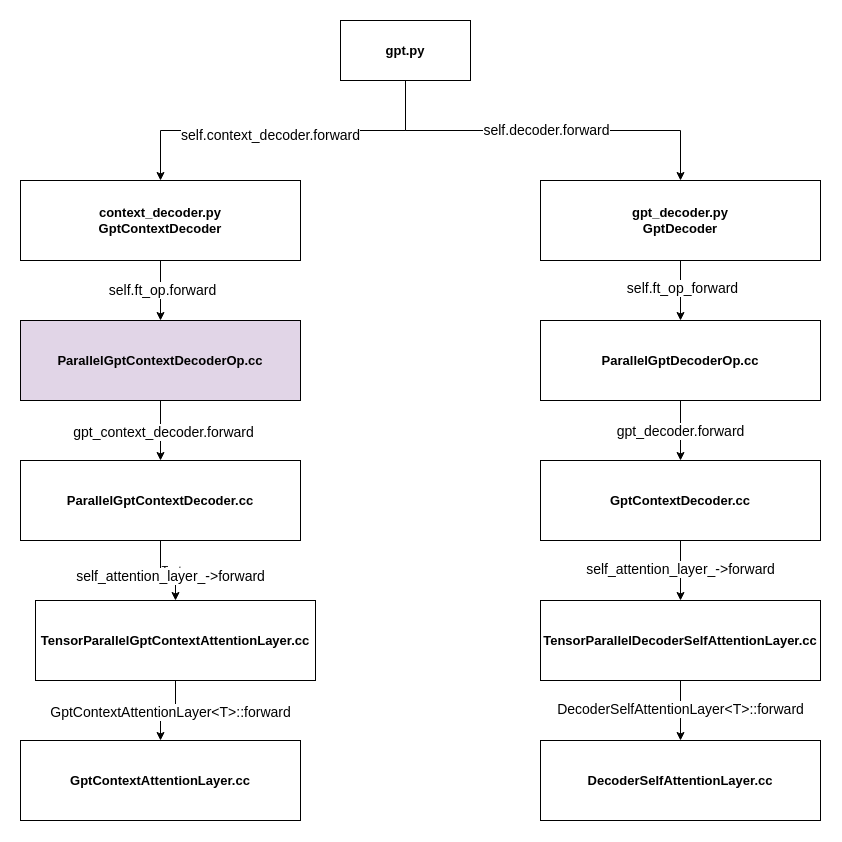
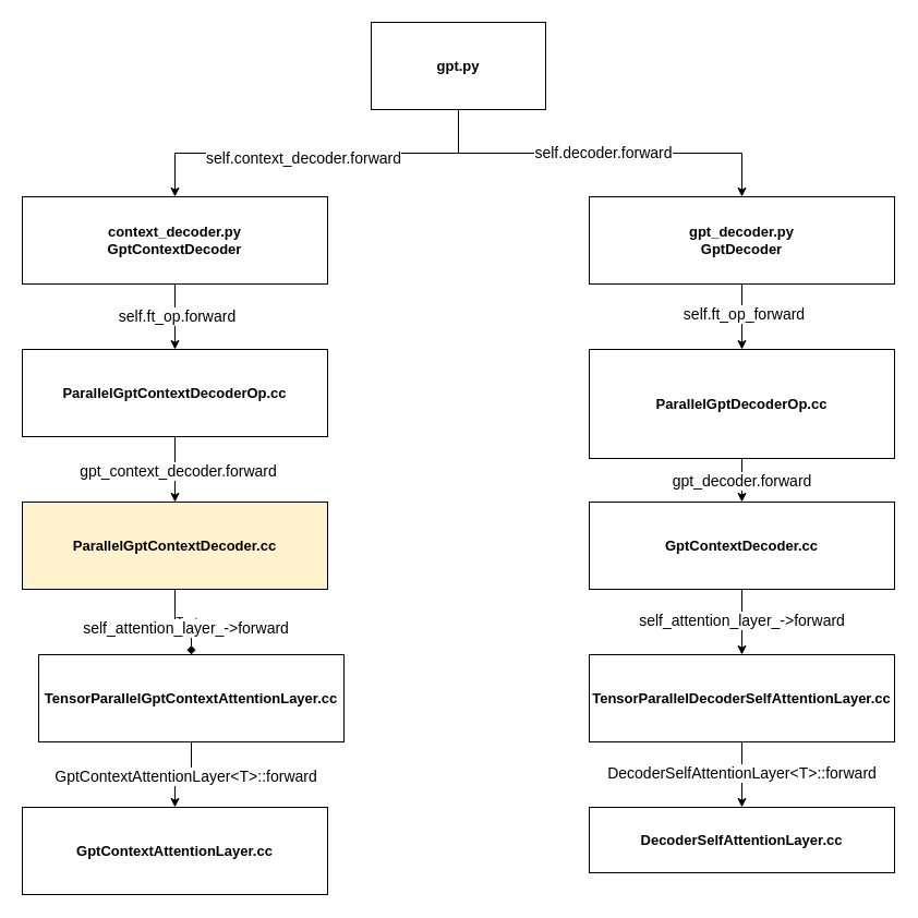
  <mxCell id="0" />
  <mxCell id="1" parent="0" />
  <mxCell id="2" value="" style="edgeStyle=orthogonalEdgeStyle;rounded=0;orthogonalLoop=1;jettySize=auto;html=1;entryX=0.5;entryY=0;entryDx=0;entryDy=0;exitX=0.5;exitY=1;exitDx=0;exitDy=0;" edge="1" parent="1" source="6" target="9"><mxGeometry relative="1" as="geometry"><mxPoint x="420" y="190" as="targetPoint" /></mxGeometry></mxCell>
  <mxCell id="3" value="&lt;font style=&quot;font-size: 14px;&quot;&gt;self.context_decoder.forward&lt;/font&gt;" style="edgeLabel;html=1;align=center;verticalAlign=middle;resizable=0;points=[];" vertex="1" connectable="0" parent="2"><mxGeometry x="0.076" y="4" relative="1" as="geometry"><mxPoint as="offset" /></mxGeometry></mxCell>
  <mxCell id="4" style="edgeStyle=orthogonalEdgeStyle;rounded=0;orthogonalLoop=1;jettySize=auto;html=1;entryX=0.5;entryY=0;entryDx=0;entryDy=0;exitX=0.5;exitY=1;exitDx=0;exitDy=0;" edge="1" parent="1" source="6" target="22"><mxGeometry relative="1" as="geometry" /></mxCell>
  <mxCell id="5" value="&lt;font style=&quot;font-size: 14px;&quot;&gt;self.decoder.forward&lt;/font&gt;" style="edgeLabel;html=1;align=center;verticalAlign=middle;resizable=0;points=[];" vertex="1" connectable="0" parent="4"><mxGeometry x="0.012" y="1" relative="1" as="geometry"><mxPoint as="offset" /></mxGeometry></mxCell>
- <mxCell id="6" value="&lt;font size=&quot;1&quot; style=&quot;&quot;&gt;&lt;b style=&quot;font-size: 13px;&quot;&gt;gpt.py&lt;/b&gt;&lt;/font&gt;" style="rounded=0;whiteSpace=wrap;html=1;" vertex="1" parent="1"><mxGeometry x="340" y="20" width="130" height="60" as="geometry" /></mxCell>
+ <mxCell id="6" value="&lt;font size=&quot;1&quot; style=&quot;&quot;&gt;&lt;b style=&quot;font-size: 13px;&quot;&gt;gpt.py&lt;/b&gt;&lt;/font&gt;" style="rounded=0;whiteSpace=wrap;html=1;" vertex="1" parent="1"><mxGeometry x="340" y="20" width="160" height="80" as="geometry" /></mxCell>
  <mxCell id="7" value="" style="edgeStyle=orthogonalEdgeStyle;rounded=0;orthogonalLoop=1;jettySize=auto;html=1;" edge="1" parent="1" source="9" target="12"><mxGeometry relative="1" as="geometry" /></mxCell>
  <mxCell id="8" value="&lt;font style=&quot;font-size: 14px;&quot;&gt;self.ft_op.forward&lt;/font&gt;" style="edgeLabel;html=1;align=center;verticalAlign=middle;resizable=0;points=[];" vertex="1" connectable="0" parent="7"><mxGeometry x="-0.033" y="1" relative="1" as="geometry"><mxPoint as="offset" /></mxGeometry></mxCell>
  <mxCell id="9" value="&lt;font style=&quot;font-size: 13px;&quot;&gt;&lt;b style=&quot;&quot;&gt;context_decoder.py&lt;/b&gt;&lt;/font&gt;&lt;div style=&quot;font-size: 13px;&quot;&gt;&lt;font style=&quot;font-size: 13px;&quot;&gt;&lt;b style=&quot;&quot;&gt;GptContextDecoder&lt;/b&gt;&lt;/font&gt;&lt;/div&gt;" style="rounded=0;whiteSpace=wrap;html=1;" vertex="1" parent="1"><mxGeometry y="180" width="280" height="80" as="geometry" x="20" /></mxCell>
  <mxCell id="10" value="" style="edgeStyle=orthogonalEdgeStyle;rounded=0;orthogonalLoop=1;jettySize=auto;html=1;" edge="1" parent="1" source="12" target="16"><mxGeometry relative="1" as="geometry" /></mxCell>
  <mxCell id="11" value="&lt;font style=&quot;font-size: 14px;&quot;&gt;gpt_context_decoder.forward&lt;/font&gt;" style="edgeLabel;html=1;align=center;verticalAlign=middle;resizable=0;points=[];" vertex="1" connectable="0" parent="10"><mxGeometry x="0.033" y="2" relative="1" as="geometry"><mxPoint as="offset" /></mxGeometry></mxCell>
- <mxCell id="12" value="&lt;b style=&quot;&quot;&gt;&lt;font style=&quot;font-size: 13px;&quot;&gt;ParallelGptContextDecoderOp.cc&lt;/font&gt;&lt;/b&gt;" style="rounded=0;whiteSpace=wrap;html=1;fillColor=#e1d5e7;" vertex="1" parent="1"><mxGeometry y="320" width="280" height="80" as="geometry" x="20" /></mxCell>
- <mxCell id="13" value="" style="edgeStyle=orthogonalEdgeStyle;rounded=0;orthogonalLoop=1;jettySize=auto;html=1;" edge="1" parent="1" source="16" target="19"><mxGeometry relative="1" as="geometry" /></mxCell>
+ <mxCell id="12" value="&lt;b style=&quot;&quot;&gt;&lt;font style=&quot;font-size: 13px;&quot;&gt;ParallelGptContextDecoderOp.cc&lt;/font&gt;&lt;/b&gt;" style="rounded=0;whiteSpace=wrap;html=1;" vertex="1" parent="1"><mxGeometry y="320" width="280" height="80" as="geometry" x="20" /></mxCell>
+ <mxCell id="13" value="" style="edgeStyle=orthogonalEdgeStyle;rounded=0;orthogonalLoop=1;jettySize=auto;html=1;endArrow=diamond;" edge="1" parent="1" source="16" target="19"><mxGeometry relative="1" as="geometry" /></mxCell>
  <mxCell id="14" value="Text" style="edgeLabel;html=1;align=center;verticalAlign=middle;resizable=0;points=[];" vertex="1" connectable="0" parent="13"><mxGeometry x="0.067" y="1" relative="1" as="geometry"><mxPoint as="offset" /></mxGeometry></mxCell>
  <mxCell id="15" value="&lt;font style=&quot;font-size: 14px;&quot;&gt;self_attention_layer_-&amp;gt;forward&lt;/font&gt;" style="edgeLabel;html=1;align=center;verticalAlign=middle;resizable=0;points=[];" vertex="1" connectable="0" parent="13"><mxGeometry x="0.033" y="-5" relative="1" as="geometry"><mxPoint as="offset" /></mxGeometry></mxCell>
- <mxCell id="16" value="&lt;b style=&quot;&quot;&gt;&lt;font style=&quot;font-size: 13px;&quot;&gt;ParallelGptContextDecoder.cc&lt;/font&gt;&lt;/b&gt;" style="rounded=0;whiteSpace=wrap;html=1;" vertex="1" parent="1"><mxGeometry y="460" width="280" height="80" as="geometry" x="20" /></mxCell>
+ <mxCell id="16" value="&lt;b style=&quot;&quot;&gt;&lt;font style=&quot;font-size: 13px;&quot;&gt;ParallelGptContextDecoder.cc&lt;/font&gt;&lt;/b&gt;" style="rounded=0;whiteSpace=wrap;html=1;fillColor=#fff2cc;" vertex="1" parent="1"><mxGeometry y="460" width="280" height="80" as="geometry" x="20" /></mxCell>
  <mxCell id="17" value="" style="edgeStyle=orthogonalEdgeStyle;rounded=0;orthogonalLoop=1;jettySize=auto;html=1;" edge="1" parent="1" source="19" target="23"><mxGeometry relative="1" as="geometry" /></mxCell>
  <mxCell id="18" value="&lt;font style=&quot;font-size: 14px;&quot;&gt;GptContextAttentionLayer&amp;lt;T&amp;gt;::forward&lt;/font&gt;" style="edgeLabel;html=1;align=center;verticalAlign=middle;resizable=0;points=[];" vertex="1" connectable="0" parent="17"><mxGeometry x="-0.033" y="1" relative="1" as="geometry"><mxPoint as="offset" /></mxGeometry></mxCell>
  <mxCell id="19" value="&lt;b style=&quot;&quot;&gt;&lt;font style=&quot;font-size: 13px;&quot;&gt;TensorParallelGptContextAttentionLayer.cc&lt;/font&gt;&lt;/b&gt;" style="rounded=0;whiteSpace=wrap;html=1;" vertex="1" parent="1"><mxGeometry x="35" y="600" width="280" height="80" as="geometry" /></mxCell>
  <mxCell id="20" value="" style="edgeStyle=orthogonalEdgeStyle;rounded=0;orthogonalLoop=1;jettySize=auto;html=1;" edge="1" parent="1" source="22" target="26"><mxGeometry relative="1" as="geometry" /></mxCell>
  <mxCell id="21" value="&lt;font style=&quot;font-size: 14px;&quot;&gt;self.ft_op_forward&lt;/font&gt;" style="edgeLabel;html=1;align=center;verticalAlign=middle;resizable=0;points=[];" vertex="1" connectable="0" parent="20"><mxGeometry x="-0.1" y="1" relative="1" as="geometry"><mxPoint as="offset" /></mxGeometry></mxCell>
  <mxCell id="22" value="&lt;font style=&quot;font-size: 13px;&quot;&gt;&lt;b style=&quot;&quot;&gt;gpt_decoder.py&lt;/b&gt;&lt;/font&gt;&lt;div style=&quot;font-size: 13px;&quot;&gt;&lt;font style=&quot;font-size: 13px;&quot;&gt;&lt;b style=&quot;&quot;&gt;GptDecoder&lt;/b&gt;&lt;/font&gt;&lt;/div&gt;" style="rounded=0;whiteSpace=wrap;html=1;" vertex="1" parent="1"><mxGeometry x="540" y="180" width="280" height="80" as="geometry" /></mxCell>
  <mxCell id="23" value="&lt;b style=&quot;&quot;&gt;&lt;font style=&quot;font-size: 13px;&quot;&gt;GptContextAttentionLayer.cc&lt;/font&gt;&lt;/b&gt;" style="rounded=0;whiteSpace=wrap;html=1;" vertex="1" parent="1"><mxGeometry y="740" width="280" height="80" as="geometry" x="20" /></mxCell>
  <mxCell id="24" value="" style="edgeStyle=orthogonalEdgeStyle;rounded=0;orthogonalLoop=1;jettySize=auto;html=1;" edge="1" parent="1" source="26" target="29"><mxGeometry relative="1" as="geometry" /></mxCell>
  <mxCell id="25" value="&lt;font style=&quot;font-size: 14px;&quot;&gt;gpt_decoder.forward&lt;/font&gt;" style="edgeLabel;html=1;align=center;verticalAlign=middle;resizable=0;points=[];" vertex="1" connectable="0" parent="24"><mxGeometry y="-1" relative="1" as="geometry"><mxPoint as="offset" /></mxGeometry></mxCell>
- <mxCell id="26" value="&lt;b style=&quot;&quot;&gt;&lt;font style=&quot;font-size: 13px;&quot;&gt;ParallelGptDecoderOp.cc&lt;/font&gt;&lt;/b&gt;" style="rounded=0;whiteSpace=wrap;html=1;" vertex="1" parent="1"><mxGeometry x="540" y="320" width="280" height="80" as="geometry" /></mxCell>
+ <mxCell id="26" value="&lt;b style=&quot;&quot;&gt;&lt;font style=&quot;font-size: 13px;&quot;&gt;ParallelGptDecoderOp.cc&lt;/font&gt;&lt;/b&gt;" style="rounded=0;whiteSpace=wrap;html=1;" vertex="1" parent="1"><mxGeometry x="540" y="320" width="280" height="100" as="geometry" /></mxCell>
  <mxCell id="27" value="" style="edgeStyle=orthogonalEdgeStyle;rounded=0;orthogonalLoop=1;jettySize=auto;html=1;" edge="1" parent="1" source="29" target="32"><mxGeometry relative="1" as="geometry" /></mxCell>
  <mxCell id="28" value="&lt;font style=&quot;font-size: 14px;&quot;&gt;self_attention_layer_-&amp;gt;forward&lt;/font&gt;" style="edgeLabel;html=1;align=center;verticalAlign=middle;resizable=0;points=[];" vertex="1" connectable="0" parent="27"><mxGeometry x="-0.067" y="-1" relative="1" as="geometry"><mxPoint as="offset" /></mxGeometry></mxCell>
  <mxCell id="29" value="&lt;b style=&quot;&quot;&gt;&lt;font style=&quot;font-size: 13px;&quot;&gt;GptContextDecoder.cc&lt;/font&gt;&lt;/b&gt;" style="rounded=0;whiteSpace=wrap;html=1;" vertex="1" parent="1"><mxGeometry x="540" y="460" width="280" height="80" as="geometry" /></mxCell>
  <mxCell id="30" value="" style="edgeStyle=orthogonalEdgeStyle;rounded=0;orthogonalLoop=1;jettySize=auto;html=1;" edge="1" parent="1" source="32" target="33"><mxGeometry relative="1" as="geometry" /></mxCell>
  <mxCell id="31" value="&lt;font style=&quot;font-size: 14px;&quot;&gt;DecoderSelfAttentionLayer&amp;lt;T&amp;gt;::forward&lt;/font&gt;" style="edgeLabel;html=1;align=center;verticalAlign=middle;resizable=0;points=[];" vertex="1" connectable="0" parent="30"><mxGeometry x="-0.067" y="-1" relative="1" as="geometry"><mxPoint as="offset" /></mxGeometry></mxCell>
  <mxCell id="32" value="&lt;b style=&quot;&quot;&gt;&lt;font style=&quot;font-size: 13px;&quot;&gt;TensorParallelDecoderSelfAttentionLayer.cc&lt;/font&gt;&lt;/b&gt;" style="rounded=0;whiteSpace=wrap;html=1;" vertex="1" parent="1"><mxGeometry x="540" y="600" width="280" height="80" as="geometry" /></mxCell>
- <mxCell id="33" value="&lt;b style=&quot;&quot;&gt;&lt;font style=&quot;font-size: 13px;&quot;&gt;DecoderSelfAttentionLayer.cc&lt;/font&gt;&lt;/b&gt;" style="rounded=0;whiteSpace=wrap;html=1;" vertex="1" parent="1"><mxGeometry x="540" y="740" width="280" height="80" as="geometry" /></mxCell>
+ <mxCell id="33" value="&lt;b style=&quot;&quot;&gt;&lt;font style=&quot;font-size: 13px;&quot;&gt;DecoderSelfAttentionLayer.cc&lt;/font&gt;&lt;/b&gt;" style="rounded=0;whiteSpace=wrap;html=1;" vertex="1" parent="1"><mxGeometry x="540" y="740" width="280" height="60" as="geometry" /></mxCell>
